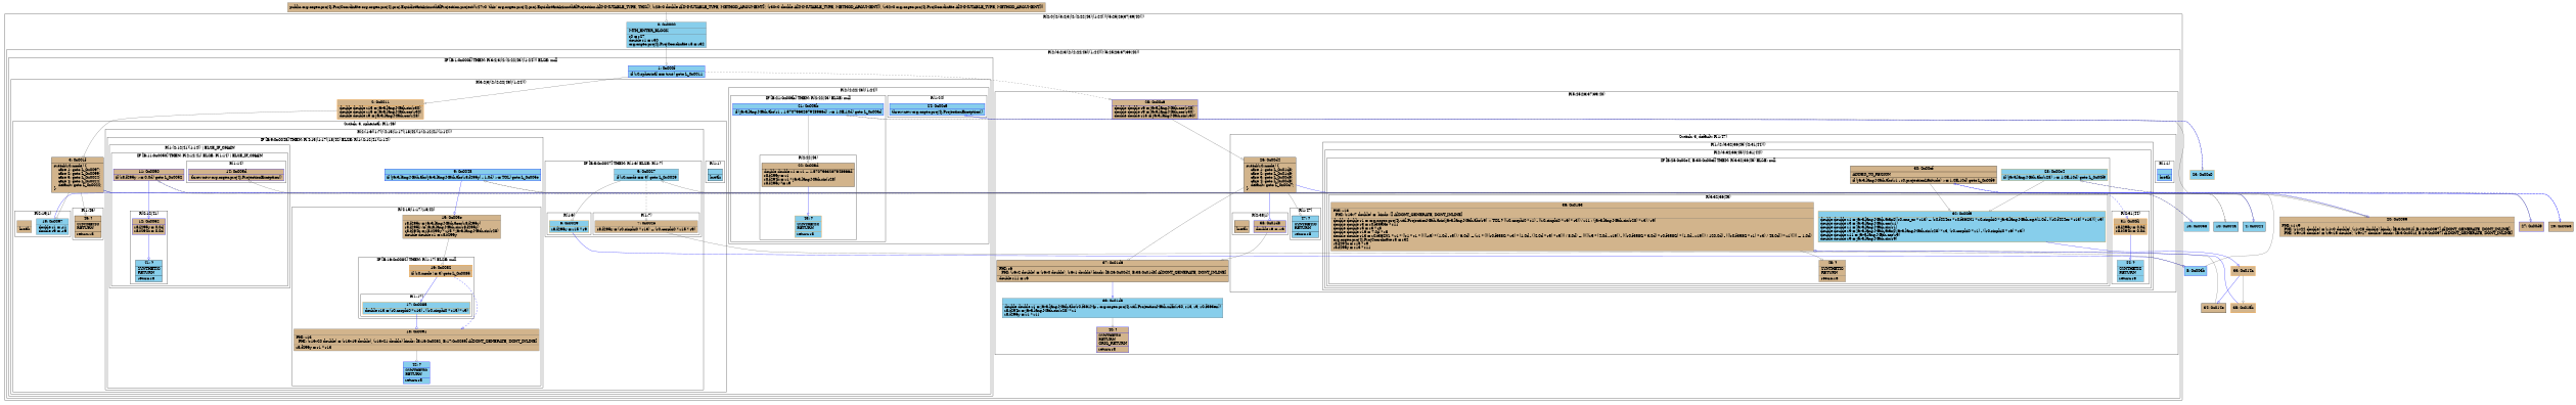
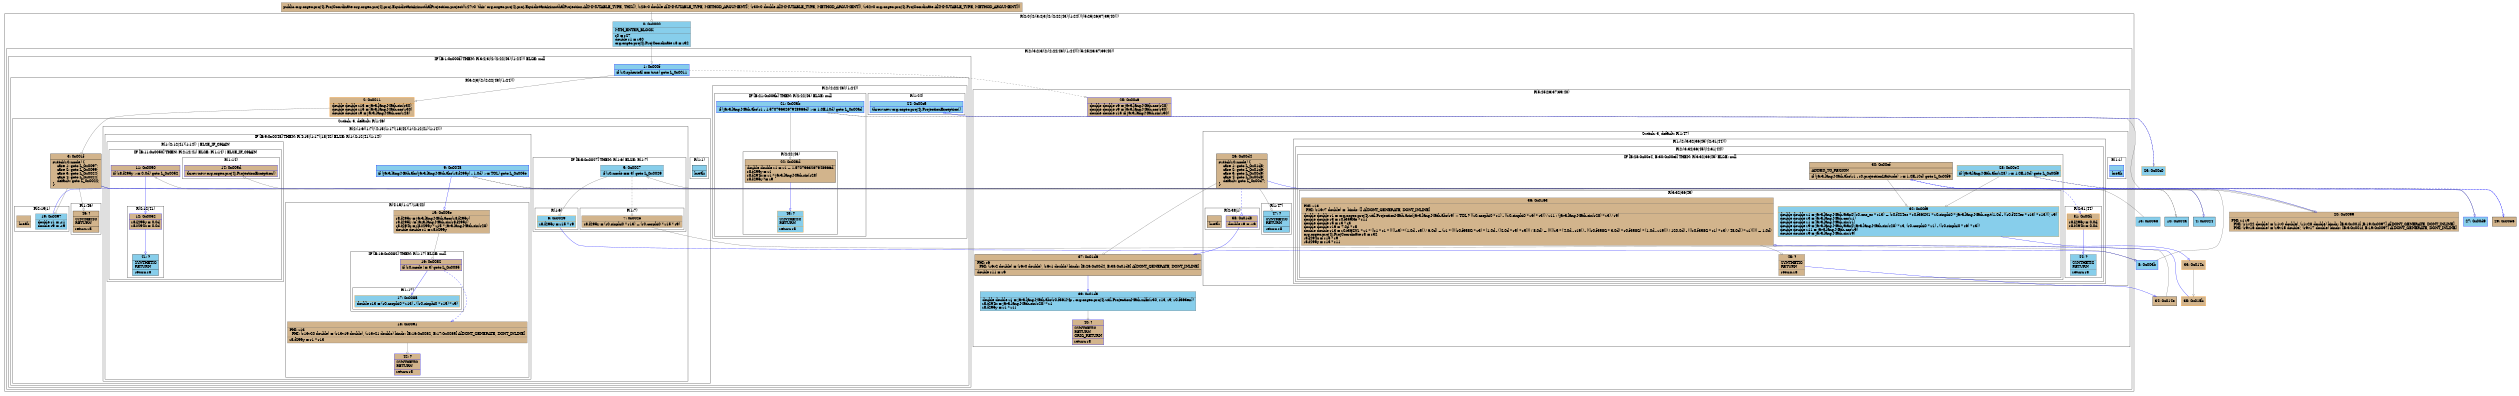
  digraph {
    node [color=gray40 fillcolor=tan shape=record style=filled]
    edge [arrowhead=onormal color=gray40]
    n1 [fillcolor=skyblue label="{19\:\ 0x0097|double r1 = \-r1\ldouble r9 = \-r9\l}"]
    n2 [label="{|break\l}"]
    n3 [color=black fillcolor=skyblue label="{|break\l}"]
    n4 [color=darkorange fillcolor=skyblue label="{6\:\ 0x0029|r8.f295y = r15 * r9\l}"]
    n5 [label="{7\:\ 0x002e|r8.f295y = (r0.sinphi0 * r13) + (r0.cosphi0 * r15 * r9)\l}"]
    n6 [fillcolor=skyblue label="{5\:\ 0x0027|if (r0.mode == 3) goto L_0x0029\l}"]
    n7 [color=darkorange fillcolor=skyblue label="{17\:\ 0x0085|double r13 = (r0.cosphi0 * r13) \- ((r0.sinphi0 * r15) * r9)\l}"]
-   n8 [color=darkorange label="{16\:\ 0x0082|if (r0.mode != 3) goto L_0x0085\l}"]
+   n8 [color=blue label="{16\:\ 0x0082|if (r0.mode != 3) goto L_0x0085\l}"]
    n9 [label="{15\:\ 0x005e|r8.f295y = java.lang.Math.acos(r8.f295y)\lr8.f295y \/= java.lang.Math.sin(r8.f295y)\lr8.f294x = r8.f295y * r15 * java.lang.Math.sin(r28)\ldouble double r1 = r8.f295y\l}"]
    n10 [label="{18\:\ 0x0091|PHI: r13 \l  PHI: (r13v20 double) = (r13v19 double), (r13v21 double) binds: [B:16:0x0082, B:17:0x0085] A[DONT_GENERATE, DONT_INLINE]\l|r8.f295y = r1 * r13\l}"]
-   n11 [color=blue fillcolor=skyblue label="{42\:\ ?|SYNTHETIC\lRETURN\l|return r8\l}"]
+   n11 [color=blue label="{42\:\ ?|SYNTHETIC\lRETURN\l|return r8\l}"]
    n12 [color=blue label="{12\:\ 0x0052|r8.f295y = 0.0d\lr8.f294x = 0.0d\l}"]
    n13 [color=black fillcolor=skyblue label="{41\:\ ?|SYNTHETIC\lRETURN\l|return r8\l}"]
    n14 [color=blue label="{14\:\ 0x005d|throw new org.osgeo.proj4j.ProjectionException()\l}"]
    n15 [color=blue label="{11\:\ 0x0050|if (r8.f295y \>= 0.0d) goto L_0x0052\l}"]
    n16 [color=blue fillcolor=skyblue label="{9\:\ 0x0048|if (java.lang.Math.abs(java.lang.Math.abs(r8.f295y) \- 1.0d) \>= TOL) goto L_0x005e\l}"]
    n17 [color=black label="{46\:\ ?|SYNTHETIC\lRETURN\l|return r8\l}"]
    n18 [color=black label="{3\:\ 0x001f|switch(r0.mode) \{\l    case 1: goto L_0x0097;\l    case 2: goto L_0x0099;\l    case 3: goto L_0x0024;\l    case 4: goto L_0x0024;\l    default: goto L_0x0022;\l\}\l}"]
    n19 [color=black label="{22\:\ 0x00ad|double double r1 = r1 + 1.5707963267948966d\lr8.f295y = r1\lr8.f294x = r1 * java.lang.Math.sin(r28)\lr8.f295y *= r9\l}"]
    n20 [color=darkorange fillcolor=skyblue label="{43\:\ ?|SYNTHETIC\lRETURN\l|return r8\l}"]
    n21 [color=blue fillcolor=skyblue label="{21\:\ 0x00ab|if (java.lang.Math.abs(r1 \- 1.5707963267948966d) \>= 1.0E\-10d) goto L_0x00ad\l}"]
    n22 [color=blue fillcolor=skyblue label="{24\:\ 0x00c5|throw new org.osgeo.proj4j.ProjectionException()\l}"]
    n23 [color=darkorange label="{2\:\ 0x0011|double double r13 = java.lang.Math.sin(r30)\ldouble double r15 = java.lang.Math.cos(r30)\ldouble double r9 = java.lang.Math.cos(r28)\l}"]
    n24 [color=blue fillcolor=skyblue label="{1\:\ 0x000f|if (r0.spherical == true) goto L_0x0011\l}"]
    n25 [color=blue label="{38\:\ 0x01d8|double r6 = \-r6\l}"]
    n26 [color=black label="{|break\l}"]
    n27 [color=blue fillcolor=skyblue label="{|break\l}"]
    n28 [color=darkorange fillcolor=skyblue label="{32\:\ 0x00f9|double double r1 = java.lang.Math.atan2((r0.one_es * r13) + (r0.f424es * r0.f362N1 * r0.sinphi0 * java.lang.Math.sqrt(1.0d \- ((r0.f424es * r13) * r13))), r9)\ldouble double r3 = java.lang.Math.cos(r1)\ldouble double r1 = java.lang.Math.sin(r1)\ldouble double r9 = java.lang.Math.atan2(java.lang.Math.sin(r28) * r3, (r0.cosphi0 * r1) \- ((r0.sinphi0 * r6) * r3))\ldouble double r11 = java.lang.Math.cos(r9)\ldouble double r9 = java.lang.Math.sin(r9)\l}"]
    n29 [label="{36\:\ 0x0163|PHI: r13 \l  PHI: (r13v7 double) =  binds: [] A[DONT_GENERATE, DONT_INLINE]\l|double double r1 = org.osgeo.proj4j.util.ProjectionMath.asin(java.lang.Math.abs(r9) \< TOL ? ((r0.cosphi0 * r1) \- ((r0.sinphi0 * r6) * r3)) \/ r11 : (java.lang.Math.sin(r28) * r3) \/ r9)\ldouble double r3 = r0.f359He * r11\ldouble double r5 = r3 * r3\ldouble double r19 = 7.0d * r5\ldouble double r13 = r0.f362N1 * r1 * ((r1 * r1 * ((((\-r5) * (1.0d \- r5)) \/ 6.0d) + (r1 * ((((r0.f358G * r3) * (1.0d \- ((2.0d * r5) * r5))) \/ 8.0d) + (((((r5 * (4.0d \- r19)) \- (((r0.f358G * 3.0d) * r0.f358G) * (1.0d \- r19))) \/ 120.0d) \- (((r0.f358G * r1) * r3) \/ 48.0d)) * r1))))) + 1.0d)\lorg.osgeo.proj4j.ProjCoordinate r8 = r32\lr8.f294x = r13 * r9\lr8.f295y = r13 * r11\l}"]
    n30 [label="{45\:\ ?|SYNTHETIC\lRETURN\l|return r8\l}"]
    n31 [color=darkorange fillcolor=skyblue label="{28\:\ 0x00e4|if (java.lang.Math.abs(r28) \>= 1.0E\-10d) goto L_0x00f9\l}"]
    n32 [color=black label="{30\:\ 0x00ef|ADDED_TO_REGION\l|if (java.lang.Math.abs(r1 \- r0.projectionLatitude) \>= 1.0E\-10d) goto L_0x00f9\l}"]
    n33 [color=darkorange label="{31\:\ 0x00f1|r8.f295y = 0.0d\lr8.f294x = 0.0d\l}"]
    n34 [fillcolor=skyblue label="{44\:\ ?|SYNTHETIC\lRETURN\l|return r8\l}"]
    n35 [color=black fillcolor=skyblue label="{47\:\ ?|SYNTHETIC\lRETURN\l|return r8\l}"]
    n36 [color=black label="{26\:\ 0x00d4|switch(r0.mode) \{\l    case 1: goto L_0x01d8;\l    case 2: goto L_0x01d6;\l    case 3: goto L_0x00d9;\l    case 4: goto L_0x00d9;\l    default: goto L_0x00d7;\l\}\l}"]
    n37 [color=blue label="{25\:\ 0x00c6|double double r6 = java.lang.Math.cos(r28)\ldouble double r9 = java.lang.Math.cos(r30)\ldouble double r13 = java.lang.Math.sin(r30)\l}"]
    n38 [color=black label="{37\:\ 0x01d6|PHI: r6 \l  PHI: (r6v2 double) = (r6v0 double), (r6v1 double) binds: [B:26:0x00d4, B:38:0x01d8] A[DONT_GENERATE, DONT_INLINE]\l|double r11 = r6\l}"]
    n39 [fillcolor=skyblue label="{39\:\ 0x01da|double double r1 = java.lang.Math.abs(r0.f361Mp \- org.osgeo.proj4j.util.ProjectionMath.mlfn(r30, r13, r9, r0.f363en))\lr8.f294x = java.lang.Math.sin(r28) * r1\lr8.f295y = r1 * r11\l}"]
    n40 [color=blue label="{40\:\ ?|SYNTHETIC\lRETURN\lORIG_RETURN\l|return r8\l}"]
    n41 [fillcolor=skyblue label="{0\:\ 0x0000|MTH_ENTER_BLOCK\l|r0 = r27\ldouble r1 = r30\lorg.osgeo.proj4j.ProjCoordinate r8 = r32\l}"]
    n42 [label="{20\:\ 0x0099|PHI: r1 r9 \l  PHI: (r1v22 double) = (r1v0 double), (r1v28 double) binds: [B:3:0x001f, B:19:0x0097] A[DONT_GENERATE, DONT_INLINE]\l  PHI: (r9v16 double) = (r9v15 double), (r9v17 double) binds: [B:3:0x001f, B:19:0x0097] A[DONT_GENERATE, DONT_INLINE]\l}"]
    n43 [color=blue fillcolor=skyblue label="{8\:\ 0x003b}"]
    n44 [fillcolor=skyblue label="{13\:\ 0x0058}"]
    n45 [color=black fillcolor=skyblue label="{10\:\ 0x004a}"]
    n46 [color=black fillcolor=skyblue label="{4\:\ 0x0024}"]
    n47 [color=darkorange fillcolor=skyblue label="{23\:\ 0x00c0}"]
    n48 [color=darkorange label="{33\:\ 0x014c}"]
    n49 [color=black label="{29\:\ 0x00e6}"]
-   n50 [color=blue label="{27\:\ 0x00d9}"]
+   n50 [color=blue fillcolor=skyblue label="{27\:\ 0x00d9}"]
    n51 [color=black label="{34\:\ 0x014e}"]
    n52 [color=darkorange label="{35\:\ 0x015b}"]
    n53 [label="{public org.osgeo.proj4j.ProjCoordinate org.osgeo.proj4j.proj.EquidistantAzimuthalProjection.project((r27v0 'this' org.osgeo.proj4j.proj.EquidistantAzimuthalProjection A[IMMUTABLE_TYPE, THIS]), (r28v0 double A[IMMUTABLE_TYPE, METHOD_ARGUMENT]), (r30v0 double A[IMMUTABLE_TYPE, METHOD_ARGUMENT]), (r32v0 org.osgeo.proj4j.ProjCoordinate A[IMMUTABLE_TYPE, METHOD_ARGUMENT])) }"]
    subgraph cluster_1 {
      label="R(2:0|(2:(3:2|3|(2:(2:22|43)|(1:24)))|(5:25|26|37|39|40)))"
      n41
      subgraph cluster_2 {
        label="R(2:(3:2|3|(2:(2:22|43)|(1:24)))|(5:25|26|37|39|40))"
        subgraph cluster_3 {
          label="IF [B:1:0x000f] THEN: R(3:2|3|(2:(2:22|43)|(1:24))) ELSE: null"
          n24
          subgraph cluster_4 {
            label="R(3:2|3|(2:(2:22|43)|(1:24)))"
            n23
            subgraph cluster_5 {
-             label="Switch: 3, spherical: R(1:46)"
+             label="Switch: 3, default: R(1:46)"
              n18
              subgraph cluster_6 {
                label="R(2:19|1)"
                n1
                n2
              }
              subgraph cluster_7 {
                label="R(1:1)"
                n3
              }
              subgraph cluster_8 {
                label="R(2:(1:6)(1:7)|(4:15|(1:17)|18|42)(1:(2:12|41)(1:14)))"
                subgraph cluster_9 {
                  label="IF [B:5:0x0027] THEN: R(1:6) ELSE: R(1:7)"
                  n6
                  subgraph cluster_10 {
                    label="R(1:6)"
                    n4
                  }
                  subgraph cluster_11 {
                    label="R(1:7)"
                    n5
                  }
                }
                subgraph cluster_12 {
                  label="IF [B:9:0x0048] THEN: R(4:15|(1:17)|18|42) ELSE: R(1:(2:12|41)(1:14))"
                  n16
                  subgraph cluster_13 {
                    label="R(4:15|(1:17)|18|42)"
                    n9
                    n10
                    n11
                    subgraph cluster_14 {
                      label="IF [B:16:0x0082] THEN: R(1:17) ELSE: null"
                      n8
                      subgraph cluster_15 {
                        label="R(1:17)"
                        n7
                      }
                    }
                  }
                  subgraph cluster_16 {
                    label="R(1:(2:12|41)(1:14)) | ELSE_IF_CHAIN\l"
                    subgraph cluster_17 {
                      label="IF [B:11:0x0050] THEN: R(2:12|41) ELSE: R(1:14) | ELSE_IF_CHAIN\l"
                      n15
                      subgraph cluster_18 {
                        label="R(2:12|41)"
                        n12
                        n13
                      }
                      subgraph cluster_19 {
                        label="R(1:14)"
                        n14
                      }
                    }
                  }
                }
              }
              subgraph cluster_20 {
                label="R(1:46)"
                n17
              }
            }
            subgraph cluster_21 {
              label="R(2:(2:22|43)|(1:24))"
              subgraph cluster_22 {
                label="IF [B:21:0x00ab] THEN: R(2:22|43) ELSE: null"
                n21
                subgraph cluster_23 {
                  label="R(2:22|43)"
                  n19
                  n20
                }
              }
              subgraph cluster_24 {
                label="R(1:24)"
                n22
              }
            }
          }
        }
        subgraph cluster_25 {
          label="R(5:25|26|37|39|40)"
          n37
          n38
          n39
          n40
          subgraph cluster_26 {
            label="Switch: 3, default: R(1:47)"
            n36
            subgraph cluster_27 {
              label="R(2:38|1)"
              n25
              n26
            }
            subgraph cluster_28 {
              label="R(1:1)"
              n27
            }
            subgraph cluster_29 {
              label="R(1:(2:(3:32|36|45)|(2:31|44)))"
              subgraph cluster_30 {
                label="R(2:(3:32|36|45)|(2:31|44))"
                subgraph cluster_31 {
                  label="IF [B:28:0x00e4, B:30:0x00ef] THEN: R(3:32|36|45) ELSE: null"
                  n31
                  n32
                  subgraph cluster_32 {
                    label="R(3:32|36|45)"
                    n28
                    n29
                    n30
                  }
                }
                subgraph cluster_33 {
                  label="R(2:31|44)"
                  n33
                  n34
                }
              }
            }
            subgraph cluster_34 {
              label="R(1:47)"
              n35
            }
          }
        }
      }
    }
    n1 -> n42 [color=blue]
    n4 -> n43 [arrowhead=odot color=blue]
    n5 -> n43 [arrowhead=odot]
    n6 -> n4 [arrowhead=odot]
    n6 -> n5 [arrowhead=odot style=dashed]
-   n7 -> n10 [arrowhead=odot color=blue]
    n8 -> n7 [color=blue]
    n8 -> n10 [color=blue style=dashed]
    n9 -> n8 [arrowhead=odot]
    n10 -> n11 [arrowhead=odot]
    n12 -> n13 [color=blue]
    n15 -> n12 [color=blue]
-   n15 -> n44 [color=blue style=dashed]
    n16 -> n9 [color=blue]
    n16 -> n45 [style=dashed]
    n18 -> n1 [arrowhead=odot]
    n18 -> n17
    n18 -> n42
    n18 -> n46 [color=blue]
    n19 -> n20 [color=blue]
    n21 -> n19
    n21 -> n47 [style=dashed]
    n23 -> n18 [arrowhead=odot]
    n24 -> n23
    n24 -> n37 [style=dashed]
-   n25 -> n38
+   n25 -> n38 [color=blue]
    n28 -> n48 [color=blue]
    n29 -> n30 [arrowhead=odot]
    n31 -> n28 [arrowhead=odot]
    n31 -> n49 [color=blue style=dashed]
    n32 -> n28
    n32 -> n33 [color=blue style=dashed]
    n33 -> n34 [color=blue]
-   n36 -> n25 [arrowhead=odot color=blue]
+   n36 -> n25 [arrowhead=odot color=blue style=dashed]
    n36 -> n35
    n36 -> n38 [arrowhead=odot]
    n36 -> n50 [color=blue]
-   n37 -> n36
    n38 -> n39 [color=blue]
    n39 -> n40 [arrowhead=odot]
    n41 -> n24
    n42 -> n21 [arrowhead=odot]
    n43 -> n16
    n44 -> n14
    n45 -> n15
    n46 -> n6
    n47 -> n22 [arrowhead=odot color=blue]
-   n48 -> n51 [color=blue]
+   n30 -> n51 [color=blue]
    n48 -> n52
    n49 -> n32 [arrowhead=odot color=blue]
    n50 -> n31
    n51 -> n29 [arrowhead=odot]
    n52 -> n29 [color=blue]
    n53 -> n41 [arrowhead=odot]
  }
